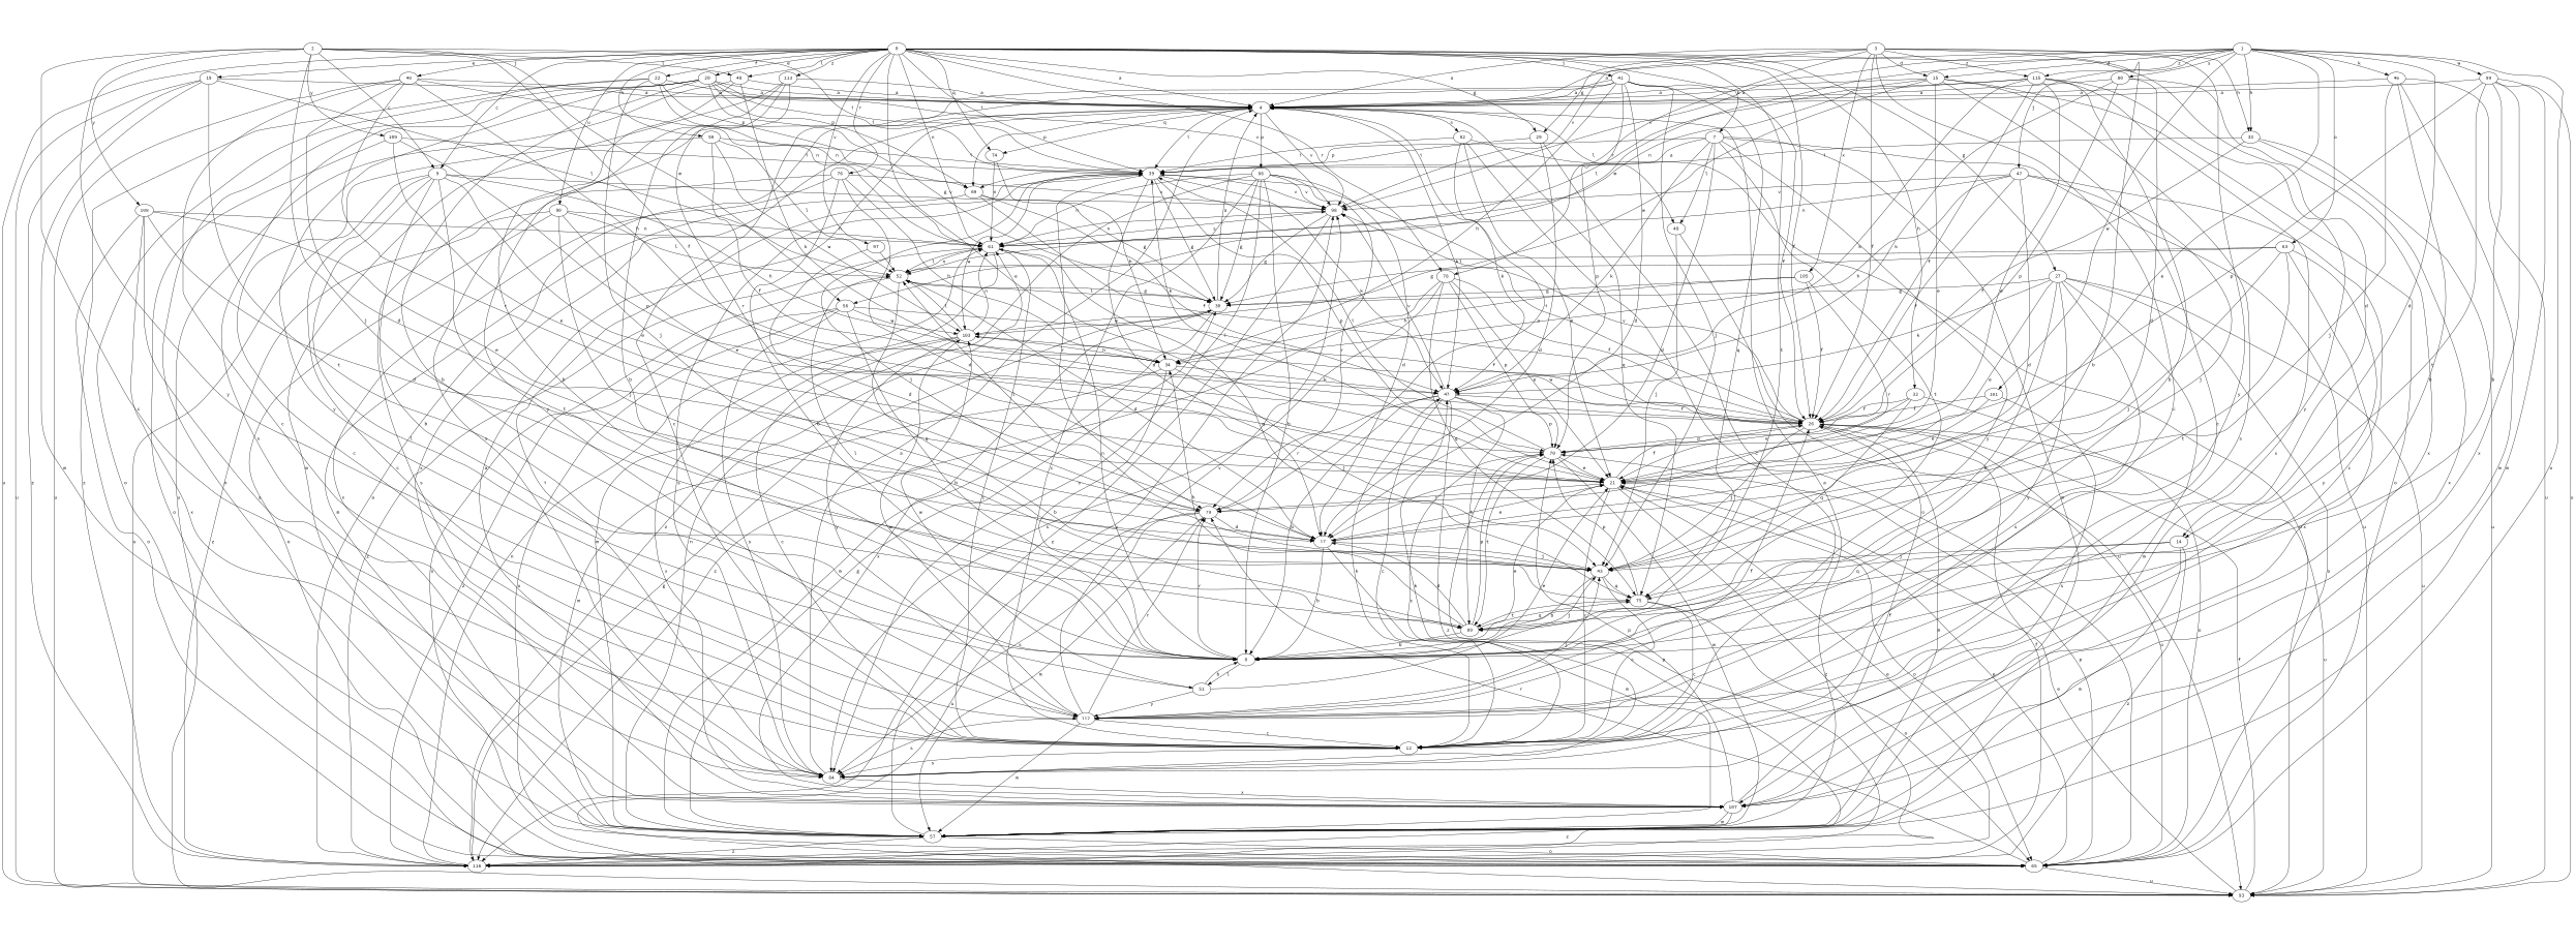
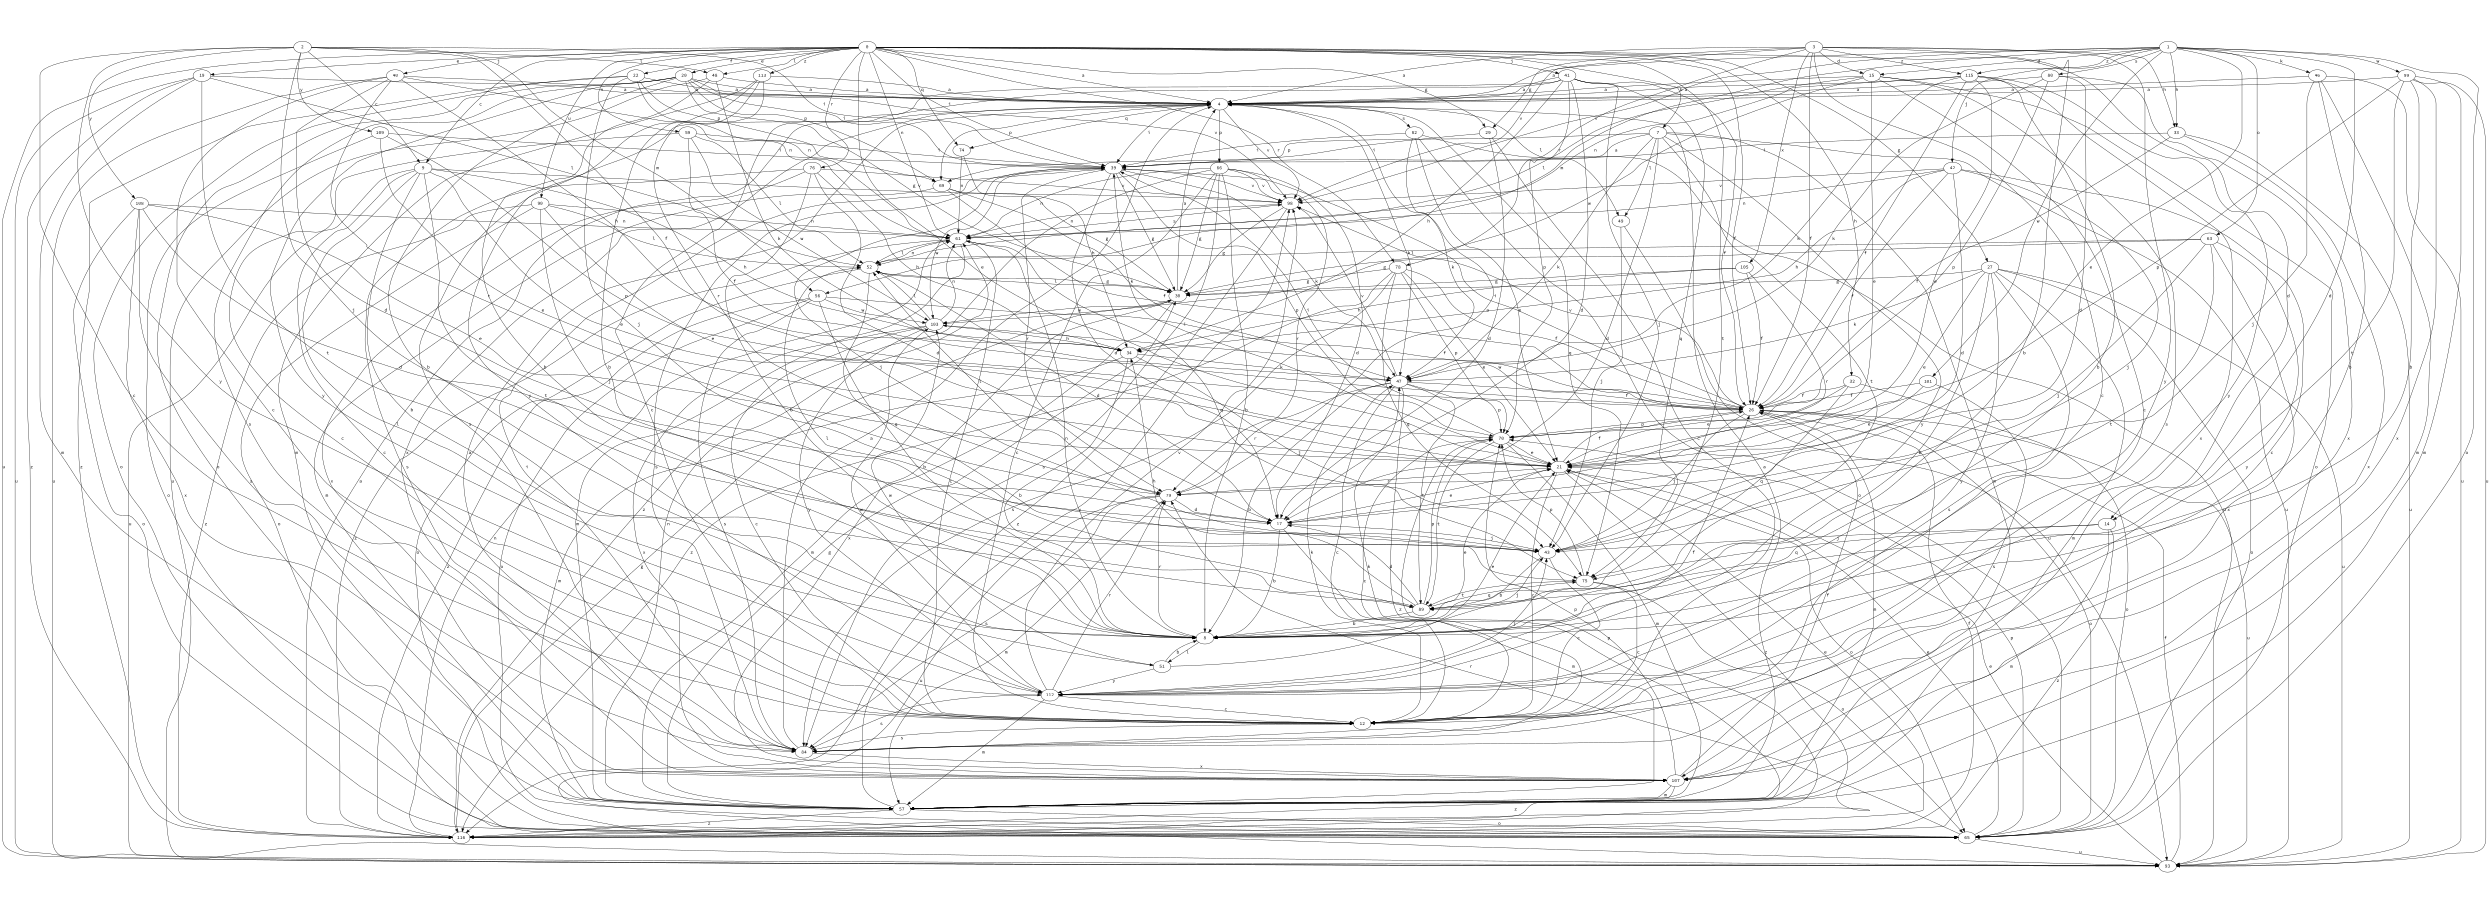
  strict digraph {
    fontname="Source Code Pro"
    node [fontname="Source Code Pro"]
    edge [fontname="Source Code Pro"]
    0
    4
    7
    9
    14
    19
    20
    21
    22
    26
    27
    29
    32
    39
    40
    41
    48
    59
    61
    74
    76
    78
    89
    90
    93
-   97
    113
    98
    47
    49
    66
    69
    75
    82
    107
    112
    17
    57
    12
    8
    51
    34
    43
    116
    52
    65
    84
    30
    79
    103
    70
    1
    15
    33
    42
    46
    56
    63
    80
    99
    101
    115
    2
    108
    109
    3
    105
    0 -> 4 [label=a]
    0 -> 7 [label=b]
    0 -> 9 [label=c]
    0 -> 14 [label=d]
    0 -> 19 [label=e]
    0 -> 20 [label=e]
    0 -> 21 [label=e]
    0 -> 22 [label=f]
    0 -> 26 [label=f]
    0 -> 27 [label=g]
    0 -> 29 [label=g]
    0 -> 32 [label=h]
    0 -> 39 [label=i]
    0 -> 40 [label=j]
    0 -> 41 [label=j]
    0 -> 48 [label=l]
    0 -> 59 [label=n]
    0 -> 61 [label=n]
    0 -> 74 [label=q]
    0 -> 76 [label=r]
    0 -> 78 [label=r]
    0 -> 89 [label=t]
    0 -> 90 [label=u]
    0 -> 93 [label=u]
-   0 -> 97 [label=v]
    0 -> 113 [label=z]
    4 -> 39 [label=i]
    4 -> 74 [label=q]
    4 -> 98 [label=v]
    4 -> 47 [label=k]
    4 -> 49 [label=l]
    4 -> 66 [label=p]
    4 -> 69 [label=p]
    4 -> 75 [label=q]
    4 -> 82 [label=s]
    4 -> 107 [label=x]
    7 -> 39 [label=a]
    7 -> 89 [label=t]
    7 -> 93 [label=u]
    7 -> 47 [label=k]
    7 -> 49 [label=l]
    7 -> 69 [label=p]
    7 -> 112 [label=y]
    7 -> 17 [label=d]
    7 -> 57 [label=m]
    9 -> 21 [label=e]
    9 -> 89 [label=t]
    9 -> 93 [label=u]
    9 -> 98 [label=v]
    9 -> 12 [label=c]
    9 -> 8 [label=b]
    9 -> 51 [label=l]
    9 -> 34 [label=h]
    14 -> 75 [label=q]
    14 -> 57 [label=m]
    14 -> 43 [label=j]
    14 -> 116 [label=z]
    19 -> 4 [label=a]
    19 -> 89 [label=t]
    19 -> 93 [label=u]
    19 -> 57 [label=m]
    19 -> 116 [label=z]
    19 -> 52 [label=l]
    20 -> 4 [label=a]
    20 -> 39 [label=i]
    20 -> 98 [label=v]
    20 -> 69 [label=p]
    20 -> 112 [label=y]
    20 -> 8 [label=b]
    20 -> 65 [label=o]
    20 -> 84 [label=s]
    20 -> 30 [label=g]
    21 -> 26 [label=f]
    21 -> 39 [label=i]
    21 -> 12 [label=c]
    21 -> 116 [label=z]
    21 -> 65 [label=o]
    21 -> 79 [label=r]
    22 -> 4 [label=a]
    22 -> 61 [label=n]
    22 -> 69 [label=p]
    22 -> 43 [label=j]
    22 -> 116 [label=z]
    22 -> 65 [label=o]
    26 -> 39 [label=i]
    26 -> 93 [label=u]
    26 -> 98 [label=v]
    26 -> 57 [label=m]
    26 -> 43 [label=j]
    26 -> 65 [label=o]
    26 -> 103 [label=w]
    26 -> 70 [label=p]
    27 -> 21 [label=e]
    27 -> 93 [label=u]
    27 -> 47 [label=k]
    27 -> 112 [label=y]
    27 -> 57 [label=m]
    27 -> 8 [label=b]
    27 -> 65 [label=o]
    27 -> 84 [label=s]
    27 -> 30 [label=g]
    29 -> 39 [label=i]
    29 -> 17 [label=d]
    29 -> 12 [label=c]
    32 -> 21 [label=e]
    32 -> 26 [label=f]
    32 -> 75 [label=q]
    32 -> 65 [label=o]
    39 -> 98 [label=v]
    39 -> 47 [label=k]
    39 -> 17 [label=d]
    39 -> 43 [label=j]
    39 -> 84 [label=s]
    39 -> 30 [label=g]
    39 -> 79 [label=r]
    39 -> 103 [label=w]
    39 -> 70 [label=p]
    40 -> 4 [label=a]
    40 -> 61 [label=n]
    40 -> 93 [label=u]
    40 -> 17 [label=d]
    40 -> 12 [label=c]
    40 -> 34 [label=h]
    40 -> 79 [label=r]
    41 -> 4 [label=a]
    41 -> 26 [label=f]
    41 -> 75 [label=q]
    41 -> 17 [label=d]
    41 -> 12 [label=c]
    41 -> 34 [label=h]
    41 -> 43 [label=j]
    41 -> 84 [label=s]
    41 -> 70 [label=p]
    48 -> 4 [label=a]
    48 -> 93 [label=u]
    48 -> 47 [label=k]
    48 -> 8 [label=b]
    59 -> 26 [label=f]
    59 -> 39 [label=i]
    59 -> 12 [label=c]
    59 -> 52 [label=l]
    59 -> 103 [label=w]
    61 -> 98 [label=s]
    61 -> 75 [label=q]
    61 -> 57 [label=m]
    61 -> 12 [label=c]
    61 -> 116 [label=z]
    61 -> 52 [label=l]
    74 -> 61 [label=n]
    74 -> 34 [label=h]
    76 -> 98 [label=v]
    76 -> 107 [label=x]
    76 -> 17 [label=d]
    76 -> 8 [label=b]
    76 -> 34 [label=h]
    76 -> 84 [label=s]
    78 -> 21 [label=e]
    78 -> 26 [label=f]
    78 -> 75 [label=q]
    78 -> 116 [label=z]
    78 -> 84 [label=s]
+   78 -> 30 [label=g]
    78 -> 70 [label=p]
    89 -> 75 [label=q]
    89 -> 17 [label=d]
    89 -> 8 [label=b]
    89 -> 34 [label=h]
    89 -> 52 [label=l]
    89 -> 70 [label=p]
    90 -> 21 [label=e]
    90 -> 61 [label=n]
    90 -> 43 [label=j]
    90 -> 116 [label=z]
    90 -> 52 [label=l]
    90 -> 65 [label=o]
    93 -> 21 [label=e]
    93 -> 26 [label=f]
-   97 -> 17 [label=d]
-   97 -> 52 [label=l]
    113 -> 4 [label=a]
    113 -> 112 [label=y]
    113 -> 57 [label=m]
    113 -> 8 [label=b]
    113 -> 79 [label=r]
    98 -> 61 [label=n]
    98 -> 116 [label=z]
    98 -> 30 [label=g]
    47 -> 26 [label=f]
    47 -> 89 [label=t]
    47 -> 98 [label=v]
    47 -> 12 [label=c]
    47 -> 8 [label=b]
    47 -> 116 [label=z]
    47 -> 79 [label=r]
    47 -> 70 [label=p]
    49 -> 93 [label=u]
    49 -> 43 [label=j]
    66 -> 61 [label=n]
    66 -> 98 [label=v]
    66 -> 17 [label=d]
    66 -> 12 [label=c]
    66 -> 8 [label=b]
    66 -> 116 [label=z]
    66 -> 84 [label=s]
    66 -> 30 [label=g]
    66 -> 79 [label=r]
    69 -> 26 [label=f]
    69 -> 47 [label=k]
    69 -> 57 [label=m]
    69 -> 30 [label=g]
    75 -> 89 [label=t]
    75 -> 12 [label=c]
    75 -> 65 [label=o]
    75 -> 70 [label=p]
    82 -> 21 [label=e]
    82 -> 39 [label=i]
    82 -> 93 [label=u]
    82 -> 47 [label=k]
    82 -> 65 [label=o]
    107 -> 4 [label=a]
    107 -> 26 [label=f]
    107 -> 57 [label=m]
    107 -> 116 [label=z]
    107 -> 70 [label=p]
    112 -> 26 [label=f]
    112 -> 98 [label=v]
    112 -> 57 [label=m]
    112 -> 12 [label=c]
    112 -> 43 [label=j]
    112 -> 84 [label=s]
    112 -> 79 [label=r]
    112 -> 103 [label=w]
    17 -> 21 [label=e]
    17 -> 57 [label=m]
    17 -> 8 [label=b]
    17 -> 43 [label=j]
    57 -> 4 [label=a]
    57 -> 61 [label=n]
    57 -> 98 [label=v]
    57 -> 116 [label=z]
    57 -> 65 [label=o]
    57 -> 30 [label=g]
    12 -> 47 [label=k]
    12 -> 84 [label=s]
    8 -> 21 [label=e]
    8 -> 61 [label=n]
    8 -> 51 [label=l]
    8 -> 43 [label=j]
    8 -> 79 [label=r]
    51 -> 21 [label=e]
    51 -> 112 [label=y]
    51 -> 8 [label=b]
    51 -> 103 [label=w]
    34 -> 47 [label=k]
    34 -> 57 [label=m]
    34 -> 8 [label=b]
    34 -> 43 [label=j]
-   43 -> 75 [label=q]
    43 -> 12 [label=c]
    43 -> 8 [label=b]
    116 -> 4 [label=a]
    116 -> 21 [label=e]
    116 -> 26 [label=f]
    116 -> 61 [label=n]
    116 -> 30 [label=g]
    116 -> 70 [label=p]
    52 -> 61 [label=n]
    52 -> 75 [label=q]
    52 -> 17 [label=d]
    52 -> 65 [label=o]
    52 -> 30 [label=g]
    65 -> 21 [label=e]
    65 -> 93 [label=u]
    65 -> 79 [label=r]
    65 -> 70 [label=p]
    84 -> 4 [label=a]
    84 -> 39 [label=i]
    84 -> 47 [label=k]
    84 -> 107 [label=x]
    30 -> 4 [label=a]
    30 -> 107 [label=x]
    30 -> 57 [label=m]
    30 -> 52 [label=l]
    30 -> 103 [label=w]
    79 -> 4 [label=a]
    79 -> 93 [label=u]
    79 -> 17 [label=d]
    79 -> 57 [label=m]
    79 -> 52 [label=l]
    79 -> 84 [label=s]
    103 -> 61 [label=n]
    103 -> 107 [label=x]
    103 -> 112 [label=y]
    103 -> 12 [label=c]
    103 -> 34 [label=h]
    103 -> 52 [label=l]
    70 -> 21 [label=e]
    70 -> 39 [label=i]
    70 -> 89 [label=t]
    70 -> 57 [label=m]
    70 -> 12 [label=c]
    1 -> 4 [label=a]
    1 -> 14 [label=d]
    1 -> 21 [label=e]
    1 -> 98 [label=v]
    1 -> 65 [label=o]
    1 -> 15 [label=d]
    1 -> 33 [label=h]
    1 -> 42 [label=j]
    1 -> 46 [label=k]
    1 -> 56 [label=m]
    1 -> 63 [label=o]
    1 -> 80 [label=s]
    1 -> 99 [label=w]
    1 -> 101 [label=w]
    1 -> 115 [label=z]
    15 -> 4 [label=a]
    15 -> 21 [label=e]
    15 -> 12 [label=c]
    15 -> 52 [label=l]
    15 -> 65 [label=o]
    15 -> 84 [label=s]
    15 -> 103 [label=w]
    33 -> 26 [label=f]
    33 -> 39 [label=i]
    33 -> 93 [label=u]
    33 -> 107 [label=x]
    42 -> 26 [label=f]
    42 -> 61 [label=n]
    42 -> 98 [label=v]
    42 -> 17 [label=d]
    42 -> 12 [label=c]
    42 -> 34 [label=h]
    42 -> 43 [label=j]
    46 -> 4 [label=a]
    46 -> 93 [label=u]
    46 -> 57 [label=m]
    46 -> 8 [label=b]
    46 -> 43 [label=j]
    56 -> 26 [label=f]
    56 -> 8 [label=b]
    56 -> 116 [label=z]
    56 -> 65 [label=o]
    56 -> 84 [label=s]
    56 -> 103 [label=w]
    63 -> 89 [label=t]
    63 -> 107 [label=x]
    63 -> 112 [label=y]
    63 -> 43 [label=j]
    63 -> 52 [label=l]
    63 -> 30 [label=g]
    80 -> 4 [label=a]
    80 -> 47 [label=k]
    80 -> 107 [label=x]
    80 -> 17 [label=d]
    80 -> 70 [label=p]
    99 -> 4 [label=a]
    99 -> 89 [label=t]
    99 -> 93 [label=u]
    99 -> 107 [label=x]
    99 -> 57 [label=m]
    99 -> 8 [label=b]
    99 -> 70 [label=p]
    101 -> 21 [label=e]
    101 -> 26 [label=f]
    101 -> 84 [label=s]
    115 -> 4 [label=a]
    115 -> 21 [label=e]
    115 -> 26 [label=f]
    115 -> 61 [label=n]
    115 -> 47 [label=k]
    115 -> 107 [label=x]
    115 -> 112 [label=y]
    115 -> 8 [label=b]
    2 -> 9 [label=c]
    2 -> 26 [label=f]
    2 -> 39 [label=i]
    2 -> 48 [label=l]
    2 -> 112 [label=y]
    2 -> 12 [label=c]
    2 -> 43 [label=j]
    2 -> 56 [label=m]
    2 -> 108 [label=y]
    2 -> 109 [label=y]
    108 -> 21 [label=e]
    108 -> 61 [label=n]
    108 -> 107 [label=x]
    108 -> 17 [label=d]
    108 -> 65 [label=o]
    108 -> 84 [label=s]
    109 -> 21 [label=e]
    109 -> 39 [label=i]
    109 -> 65 [label=o]
    109 -> 70 [label=p]
    3 -> 4 [label=a]
    3 -> 26 [label=f]
    3 -> 29 [label=g]
    3 -> 78 [label=r]
    3 -> 98 [label=v]
    3 -> 112 [label=y]
    3 -> 12 [label=c]
    3 -> 8 [label=b]
    3 -> 15 [label=d]
    3 -> 33 [label=h]
    3 -> 115 [label=z]
    3 -> 105 [label=x]
    105 -> 26 [label=f]
    105 -> 34 [label=h]
    105 -> 30 [label=g]
    105 -> 79 [label=r]
  }
